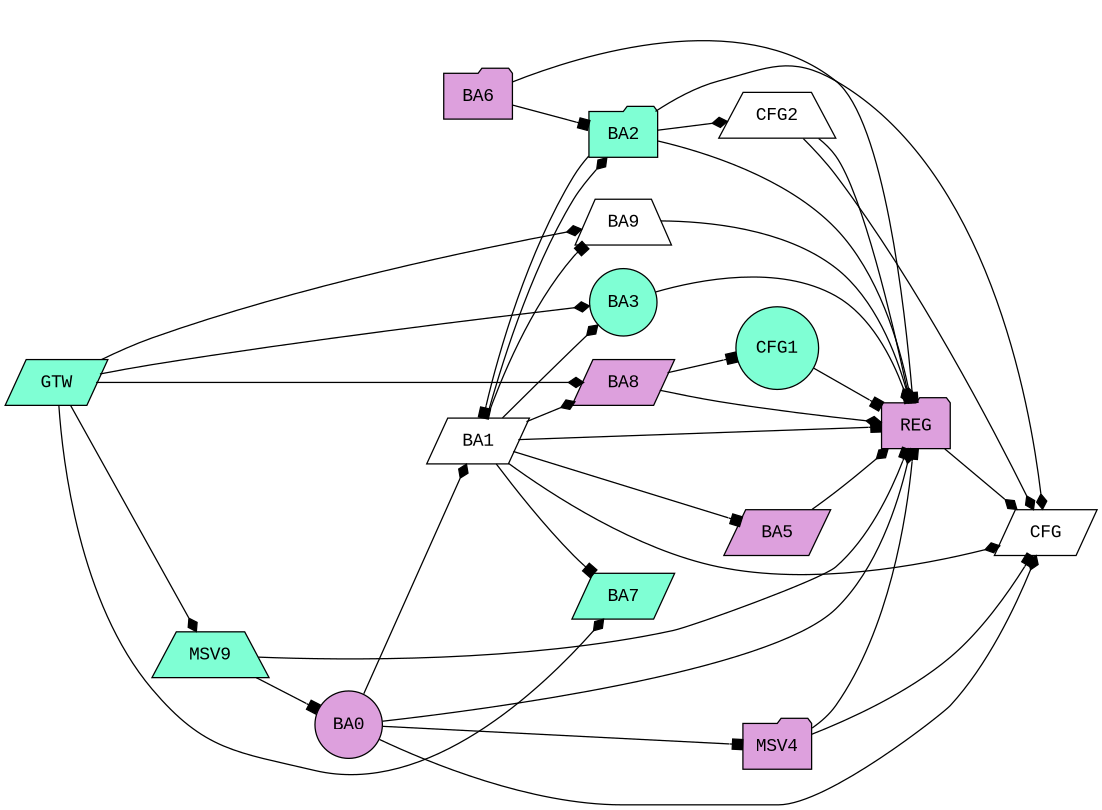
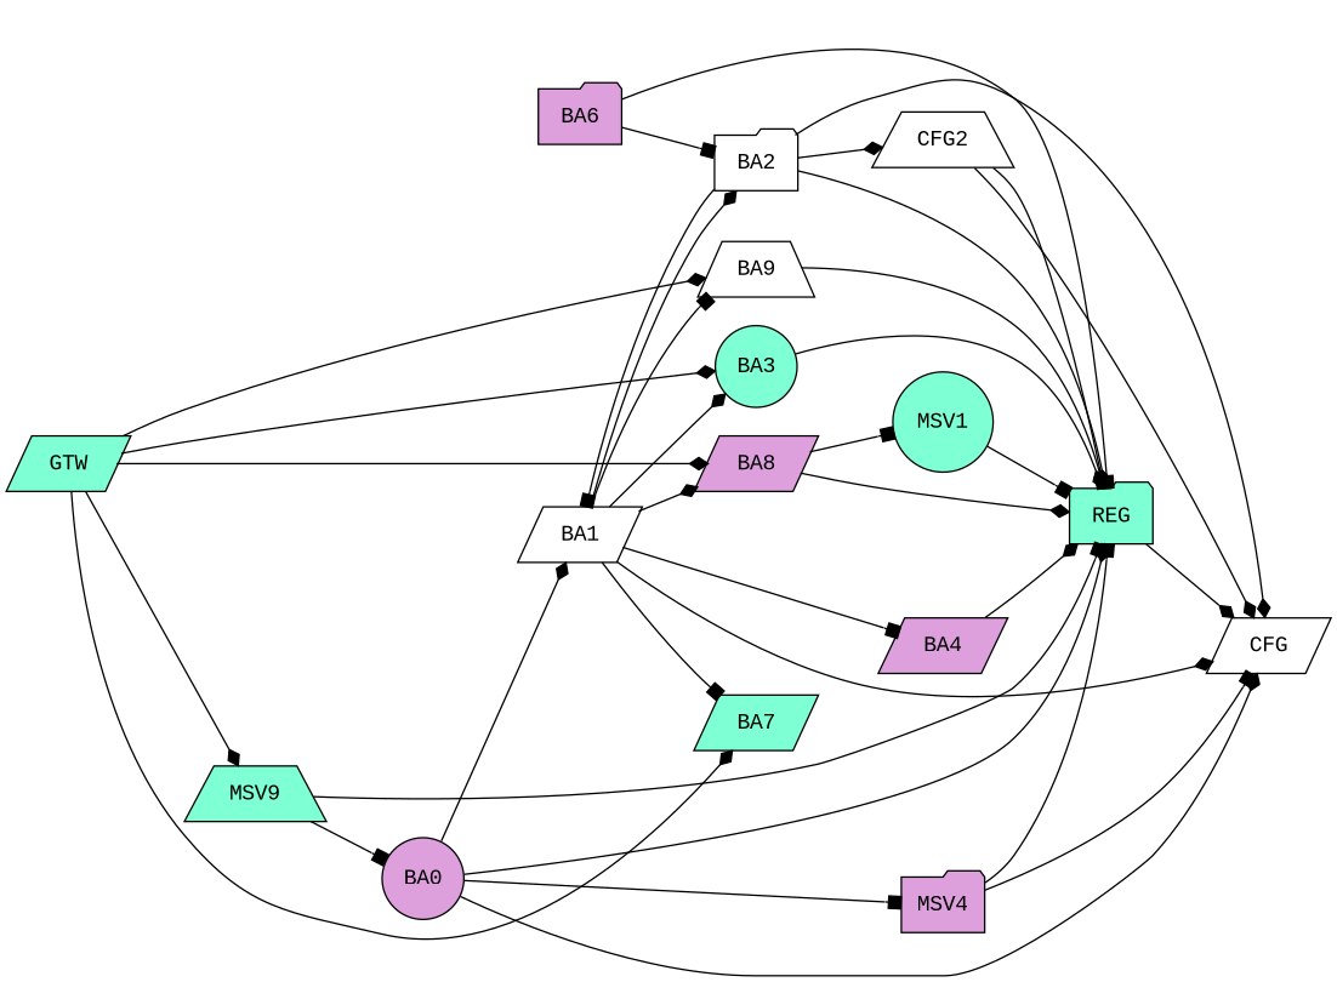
  strict digraph {
    fontname="Liberation Mono"
    rankdir=LR
    node [fillcolor=plum fontname="Liberation Mono" shape=parallelogram style=filled]
    edge [arrowhead=diamond fontname="Liberation Mono"]
    n1 [fillcolor=white label=BA1]
-   n2 [fillcolor=aquamarine label=BA2 shape=folder]
+   n2 [fillcolor=white label=BA2 shape=folder]
    n3 [fillcolor=aquamarine label=BA3 shape=circle]
-   n4 [label=BA5]
+   n4 [label=BA4]
    n5 [fillcolor=aquamarine label=BA7]
    n6 [label=BA8]
    n7 [fillcolor=white label=BA9 shape=trapezium]
-   n8 [label=REG shape=folder]
+   n8 [fillcolor=aquamarine label=REG shape=folder]
    n9 [fillcolor=white label=CFG]
    n10 [fillcolor=white label=CFG2 shape=trapezium]
-   n11 [fillcolor=aquamarine label=CFG1 shape=circle]
+   n11 [fillcolor=aquamarine label=MSV1 shape=circle]
    n12 [label=BA0 shape=circle]
    n13 [label=MSV4 shape=folder]
    n14 [label=BA6 shape=folder]
    n15 [fillcolor=aquamarine label=GTW]
    n16 [fillcolor=aquamarine label=MSV9 shape=trapezium]
    n1 -> n2
    n1 -> n3
    n1 -> n4 [arrowhead=box]
    n1 -> n5 [arrowhead=box]
    n1 -> n6
    n1 -> n7 [arrowhead=box]
-   n1 -> n8 [arrowhead=box]
    n1 -> n9
    n2 -> n1 [arrowhead=box]
    n2 -> n8
    n2 -> n9
    n2 -> n10
    n3 -> n8
    n4 -> n8
    n6 -> n8
    n6 -> n11 [arrowhead=box]
    n7 -> n8 [arrowhead=box]
    n8 -> n9
    n10 -> n8
    n10 -> n9
    n11 -> n8 [arrowhead=box]
    n12 -> n1
    n12 -> n8
    n12 -> n9
    n12 -> n13 [arrowhead=box]
    n13 -> n8 [arrowhead=box]
    n13 -> n9 [arrowhead=box]
    n14 -> n2 [arrowhead=box]
    n14 -> n8 [arrowhead=box]
    n15 -> n3
    n15 -> n5
    n15 -> n6
    n15 -> n7
    n15 -> n16
    n16 -> n8 [arrowhead=box]
    n16 -> n12 [arrowhead=box]
  }
